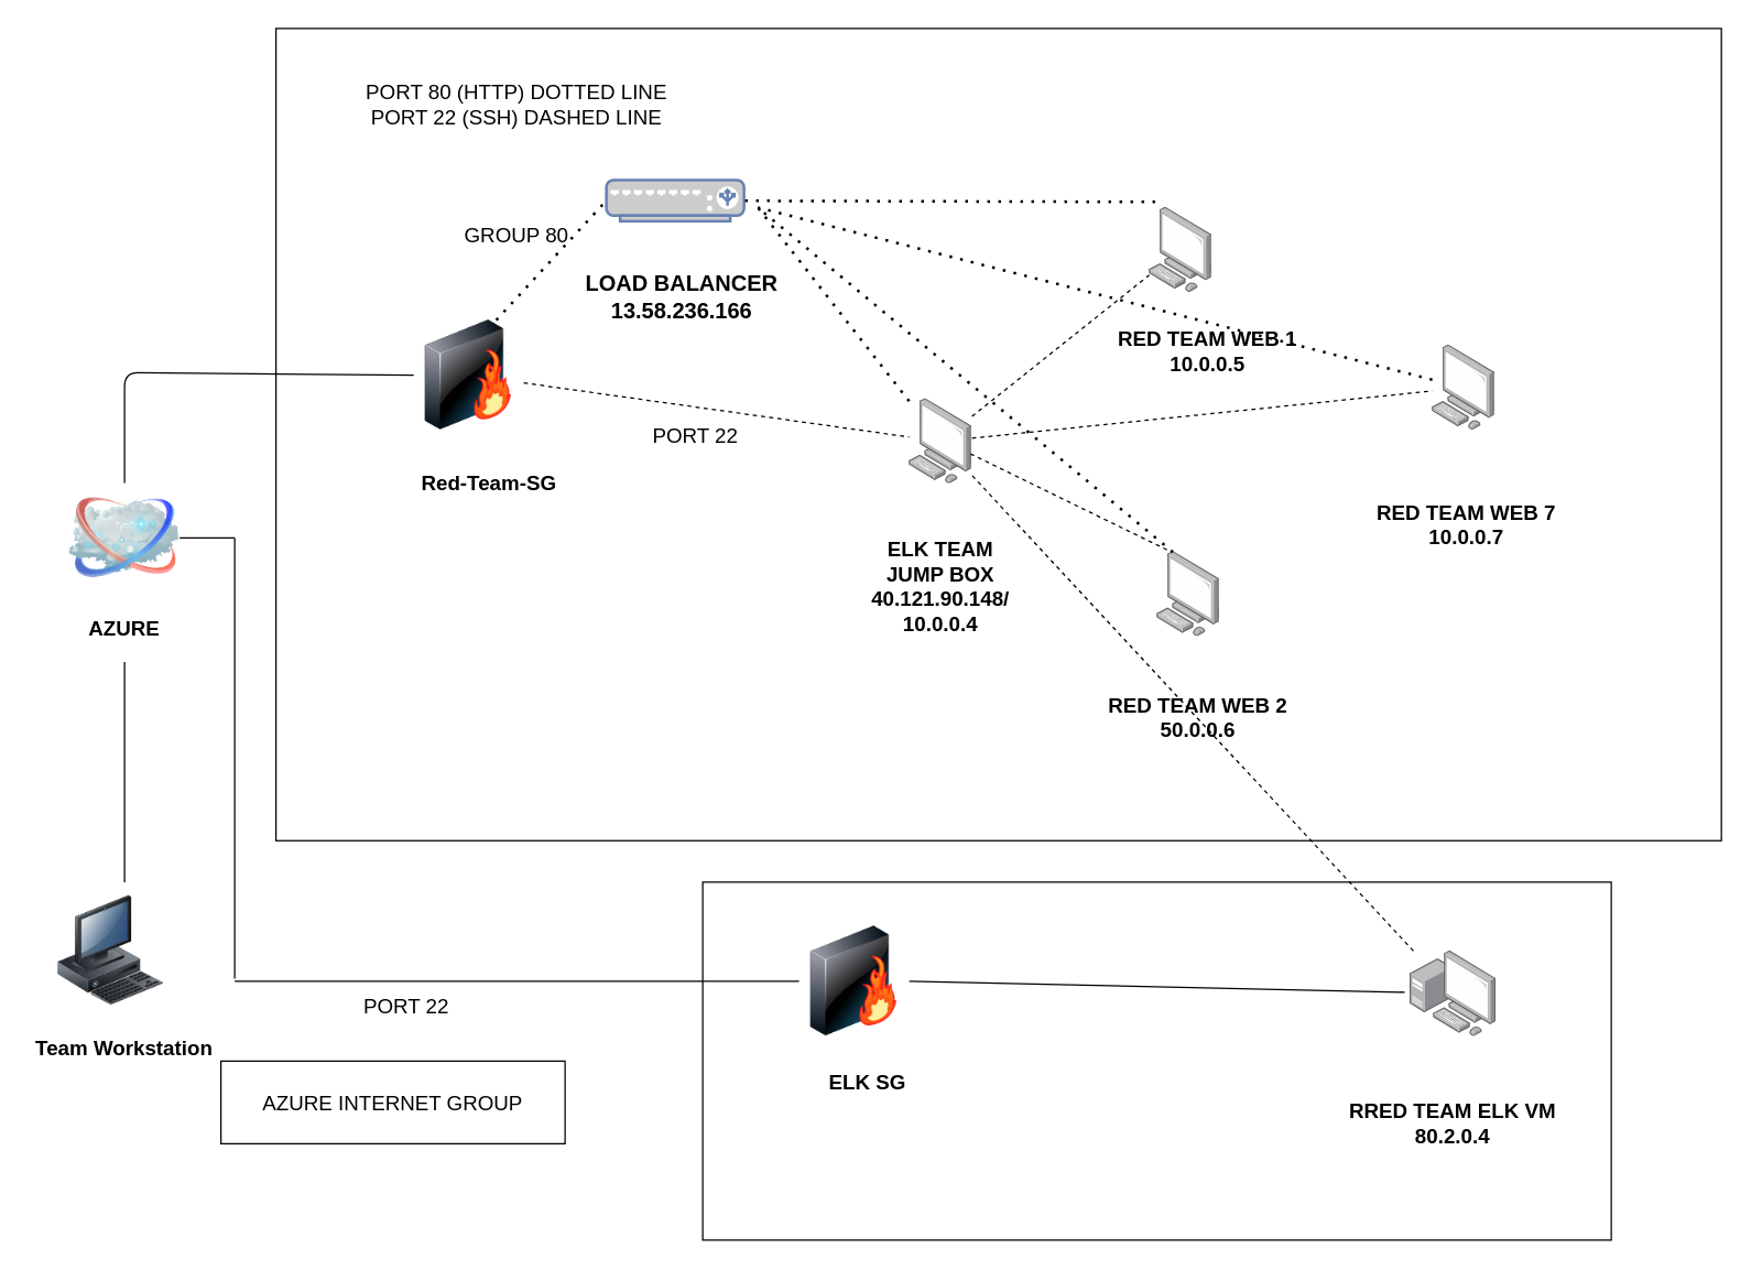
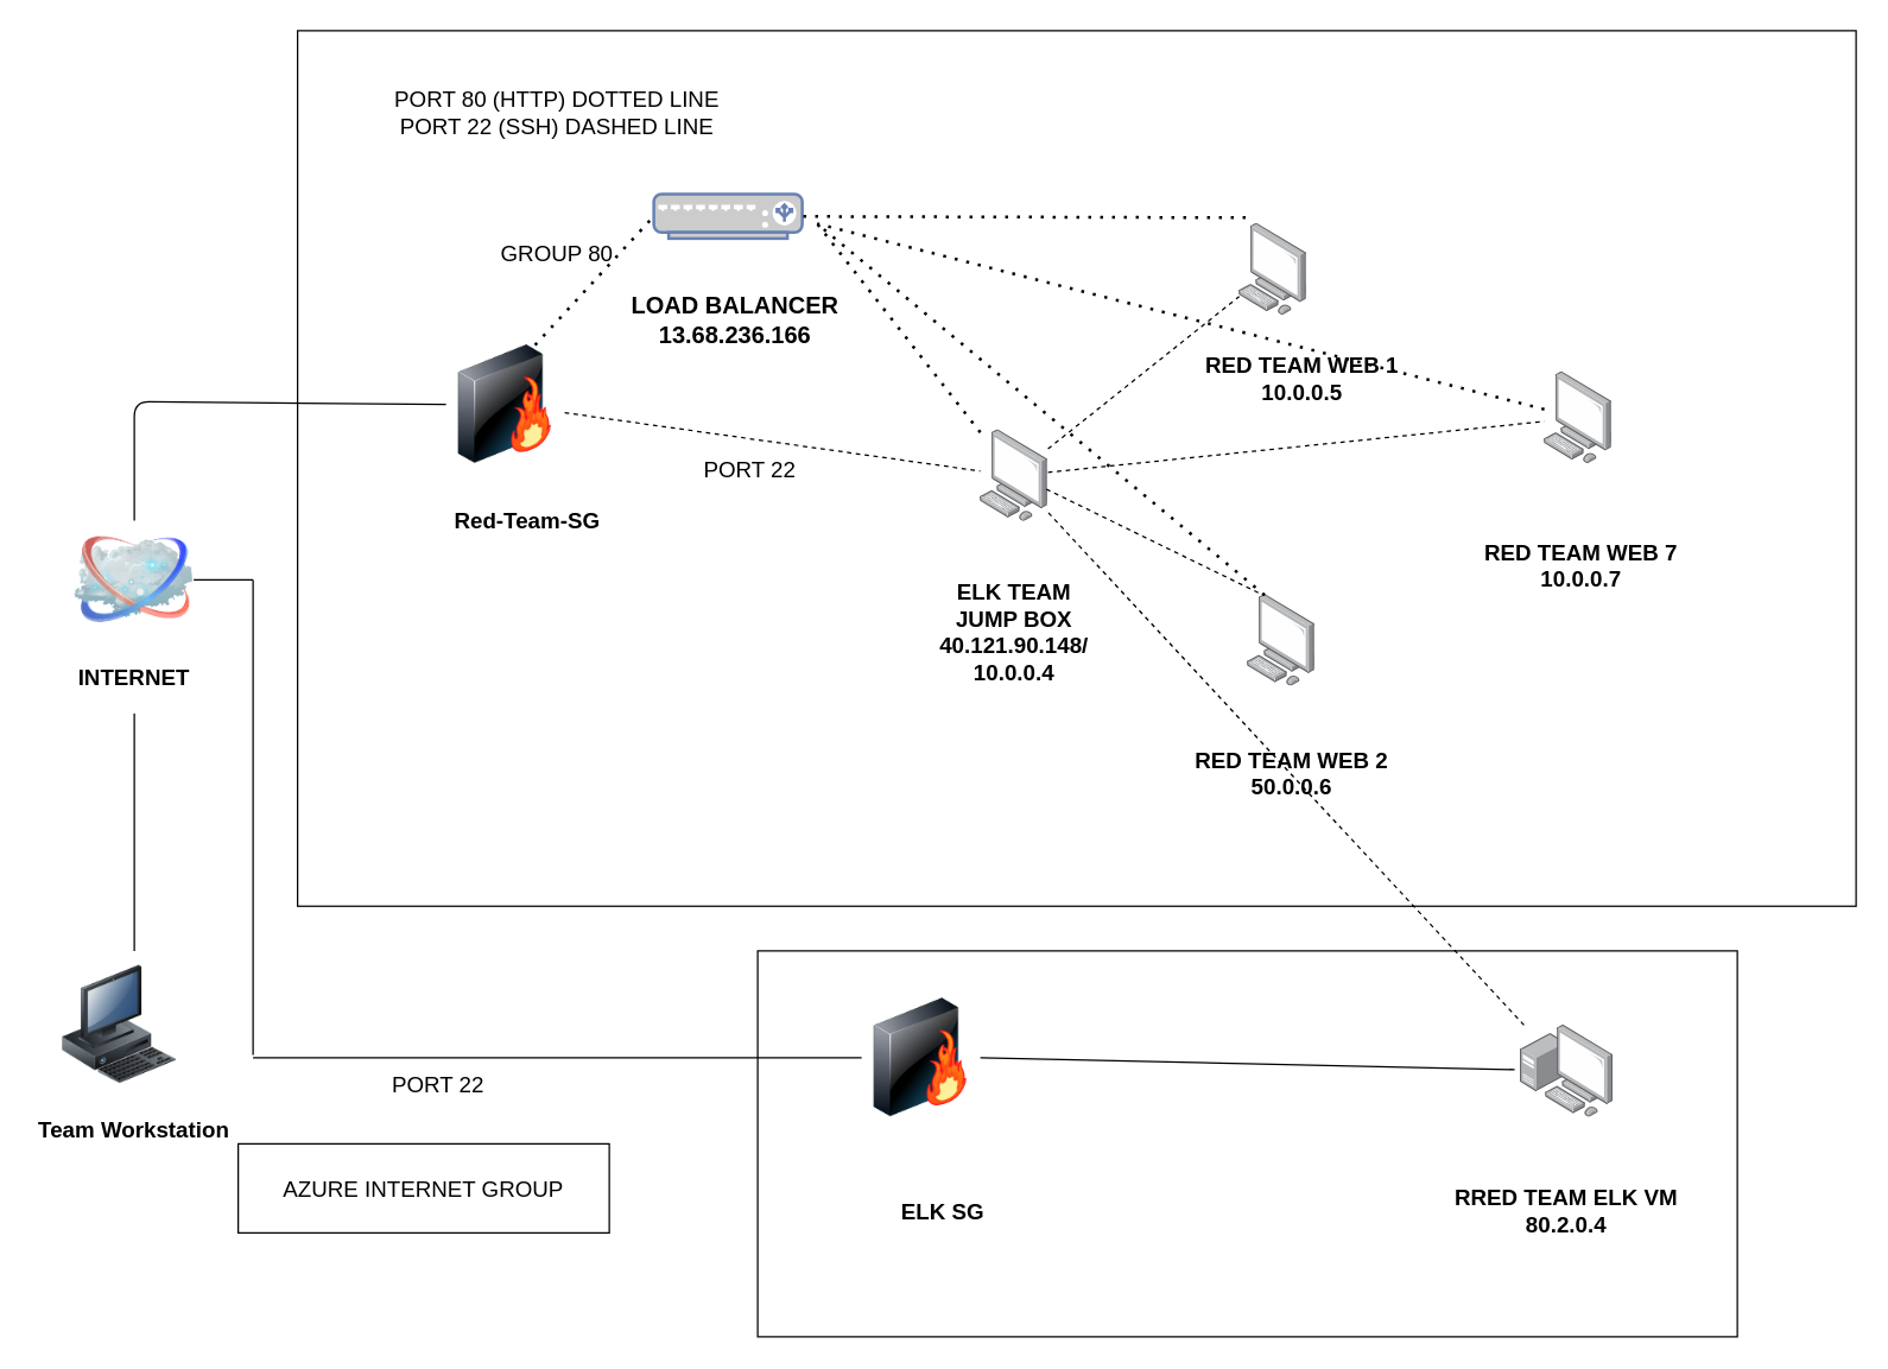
  <mxCell id="0" />
  <mxCell id="1" parent="0" />
  <mxCell id="2" value="" style="rounded=0;whiteSpace=wrap;html=1;fontSize=15;" vertex="1" parent="1"><mxGeometry x="200" y="20" width="1050" height="589.9" as="geometry" /></mxCell>
  <mxCell id="3" value="" style="rounded=0;whiteSpace=wrap;html=1;fontSize=15;" vertex="1" parent="1"><mxGeometry x="510" y="640" width="660" height="260" as="geometry" /></mxCell>
  <mxCell id="4" value="" style="rounded=0;whiteSpace=wrap;html=1;" vertex="1" parent="1"><mxGeometry x="880" y="20" width="120" as="geometry" /></mxCell>
  <mxCell id="5" value="" style="image;html=1;image=img/lib/clip_art/computers/Workstation_128x128.png" vertex="1" parent="1"><mxGeometry x="40" y="650" width="80" height="80" as="geometry" /></mxCell>
  <mxCell id="6" value="Team Workstation" style="text;html=1;strokeColor=none;fillColor=none;align=center;verticalAlign=middle;whiteSpace=wrap;rounded=0;fontStyle=1;fontSize=15;" vertex="1" parent="1"><mxGeometry x="20" y="750" width="140" height="20" as="geometry" /></mxCell>
  <mxCell id="7" value="" style="image;html=1;image=img/lib/clip_art/networking/Cloud_128x128.png" vertex="1" parent="1"><mxGeometry x="50" y="350" width="80" height="80" as="geometry" /></mxCell>
- <mxCell id="8" value="AZURE" style="text;html=1;strokeColor=none;fillColor=none;align=center;verticalAlign=middle;whiteSpace=wrap;rounded=0;fontStyle=1;fontSize=15;" vertex="1" parent="1"><mxGeometry x="25" y="430" width="130" height="50" as="geometry" /></mxCell>
+ <mxCell id="8" value="INTERNET" style="text;html=1;strokeColor=none;fillColor=none;align=center;verticalAlign=middle;whiteSpace=wrap;rounded=0;fontStyle=1;fontSize=15;" vertex="1" parent="1"><mxGeometry x="25" y="430" width="130" height="50" as="geometry" /></mxCell>
  <mxCell id="9" value="" style="image;html=1;image=img/lib/clip_art/networking/Firewall-page1_128x128.png" vertex="1" parent="1"><mxGeometry x="300" y="231.8" width="80" height="80" as="geometry" /></mxCell>
  <mxCell id="10" value="Red-Team-SG" style="text;html=1;strokeColor=none;fillColor=none;align=center;verticalAlign=middle;whiteSpace=wrap;rounded=0;fontSize=15;fontStyle=1" vertex="1" parent="1"><mxGeometry x="270" y="320" width="170" height="60" as="geometry" /></mxCell>
  <mxCell id="11" value="" style="endArrow=none;html=1;entryX=0.5;entryY=1;entryDx=0;entryDy=0;" edge="1" parent="1" target="8"><mxGeometry width="50" height="50" relative="1" as="geometry"><mxPoint x="90" y="640" as="sourcePoint" /><mxPoint x="100" y="590" as="targetPoint" /></mxGeometry></mxCell>
  <mxCell id="12" value="" style="endArrow=none;html=1;exitX=0.5;exitY=0;exitDx=0;exitDy=0;entryX=0;entryY=0.5;entryDx=0;entryDy=0;" edge="1" parent="1" source="7" target="9"><mxGeometry width="50" height="50" relative="1" as="geometry"><mxPoint x="300" y="440" as="sourcePoint" /><mxPoint x="350" y="390" as="targetPoint" /><Array as="points"><mxPoint x="90" y="270" /></Array></mxGeometry></mxCell>
  <mxCell id="13" value="" style="fontColor=#0066CC;verticalAlign=top;verticalLabelPosition=bottom;labelPosition=center;align=center;html=1;outlineConnect=0;fillColor=#CCCCCC;strokeColor=#6881B3;gradientColor=none;gradientDirection=north;strokeWidth=2;shape=mxgraph.networks.load_balancer;" vertex="1" parent="1"><mxGeometry x="440" y="130" width="100" height="30" as="geometry" /></mxCell>
- <mxCell id="14" value="&lt;span style=&quot;font-size: 16px&quot;&gt;LOAD BALANCER&lt;br&gt;13.58.236.166&lt;br&gt;&lt;/span&gt;" style="text;html=1;strokeColor=none;fillColor=none;align=center;verticalAlign=middle;whiteSpace=wrap;rounded=0;fontStyle=1" vertex="1" parent="1"><mxGeometry x="420" y="180" width="150" height="70" as="geometry" /></mxCell>
+ <mxCell id="14" value="&lt;span style=&quot;font-size: 16px&quot;&gt;LOAD BALANCER&lt;br&gt;13.68.236.166&lt;br&gt;&lt;/span&gt;" style="text;html=1;strokeColor=none;fillColor=none;align=center;verticalAlign=middle;whiteSpace=wrap;rounded=0;fontStyle=1" vertex="1" parent="1"><mxGeometry x="420" y="180" width="150" height="70" as="geometry" /></mxCell>
  <mxCell id="15" value="" style="points=[];aspect=fixed;html=1;align=center;shadow=0;dashed=0;image;image=img/lib/allied_telesis/computer_and_terminals/Personal_Computer.svg;" vertex="1" parent="1"><mxGeometry x="660" y="289" width="45.6" height="61.8" as="geometry" /></mxCell>
  <mxCell id="16" value="" style="points=[];aspect=fixed;html=1;align=center;shadow=0;dashed=0;image;image=img/lib/allied_telesis/computer_and_terminals/Personal_Computer.svg;" vertex="1" parent="1"><mxGeometry x="834.4" y="150" width="45.6" height="61.8" as="geometry" /></mxCell>
  <mxCell id="17" value="" style="points=[];aspect=fixed;html=1;align=center;shadow=0;dashed=0;image;image=img/lib/allied_telesis/computer_and_terminals/Personal_Computer.svg;" vertex="1" parent="1"><mxGeometry x="840" y="400" width="45.6" height="61.8" as="geometry" /></mxCell>
  <mxCell id="18" value="" style="points=[];aspect=fixed;html=1;align=center;shadow=0;dashed=0;image;image=img/lib/allied_telesis/computer_and_terminals/Personal_Computer.svg;" vertex="1" parent="1"><mxGeometry x="1040" y="250" width="45.6" height="61.8" as="geometry" /></mxCell>
  <mxCell id="19" value="" style="points=[];aspect=fixed;html=1;align=center;shadow=0;dashed=0;image;image=img/lib/allied_telesis/computer_and_terminals/Personal_Computer_with_Server.svg;" vertex="1" parent="1"><mxGeometry x="1024" y="690" width="62.4" height="62.4" as="geometry" /></mxCell>
  <mxCell id="20" value="" style="image;html=1;image=img/lib/clip_art/networking/Firewall-page1_128x128.png" vertex="1" parent="1"><mxGeometry x="580" y="672" width="80" height="80" as="geometry" /></mxCell>
  <mxCell id="21" value="ELK TEAM&lt;br&gt;JUMP BOX&lt;br&gt;40.121.90.148/&lt;br&gt;10.0.0.4" style="text;html=1;strokeColor=none;fillColor=none;align=center;verticalAlign=middle;whiteSpace=wrap;rounded=0;fontSize=15;fontStyle=1" vertex="1" parent="1"><mxGeometry x="612.8" y="360" width="140" height="130" as="geometry" /></mxCell>
  <mxCell id="22" value="RED TEAM WEB 1&lt;br style=&quot;font-size: 15px;&quot;&gt;10.0.0.5" style="text;html=1;strokeColor=none;fillColor=none;align=center;verticalAlign=middle;whiteSpace=wrap;rounded=0;fontSize=15;fontStyle=1" vertex="1" parent="1"><mxGeometry x="787.2" y="220" width="180" height="68" as="geometry" /></mxCell>
  <mxCell id="23" value="RED TEAM WEB 2&lt;br style=&quot;font-size: 15px;&quot;&gt;50.0.0.6" style="text;html=1;strokeColor=none;fillColor=none;align=center;verticalAlign=middle;whiteSpace=wrap;rounded=0;fontSize=15;fontStyle=1" vertex="1" parent="1"><mxGeometry x="780" y="480" width="180" height="80" as="geometry" /></mxCell>
  <mxCell id="24" value="RED TEAM WEB 7&lt;br style=&quot;font-size: 15px;&quot;&gt;10.0.0.7" style="text;html=1;strokeColor=none;fillColor=none;align=center;verticalAlign=middle;whiteSpace=wrap;rounded=0;fontSize=15;fontStyle=1" vertex="1" parent="1"><mxGeometry x="980" y="330" width="170" height="100" as="geometry" /></mxCell>
  <mxCell id="25" value="RRED TEAM ELK VM&lt;br style=&quot;font-size: 15px;&quot;&gt;80.2.0.4" style="text;html=1;strokeColor=none;fillColor=none;align=center;verticalAlign=middle;whiteSpace=wrap;rounded=0;fontSize=15;fontStyle=1" vertex="1" parent="1"><mxGeometry x="960" y="770" width="190" height="90" as="geometry" /></mxCell>
- <mxCell id="26" value="ELK SG" style="text;html=1;strokeColor=none;fillColor=none;align=center;verticalAlign=middle;whiteSpace=wrap;rounded=0;fontSize=15;fontStyle=1" vertex="1" parent="1"><mxGeometry x="520" y="760" width="220" height="50" as="geometry" /></mxCell>
+ <mxCell id="26" value="ELK SG" style="text;html=1;strokeColor=none;fillColor=none;align=center;verticalAlign=middle;whiteSpace=wrap;rounded=0;fontSize=15;fontStyle=1" vertex="1" parent="1"><mxGeometry x="525" y="790" width="220" height="50" as="geometry" /></mxCell>
  <mxCell id="27" value="" style="endArrow=none;html=1;fontSize=15;entryX=0;entryY=0.5;entryDx=0;entryDy=0;" edge="1" parent="1" target="20"><mxGeometry width="50" height="50" relative="1" as="geometry"><mxPoint x="170" y="712" as="sourcePoint" /><mxPoint x="340" y="700" as="targetPoint" /></mxGeometry></mxCell>
  <mxCell id="28" value="" style="endArrow=none;html=1;fontSize=15;" edge="1" parent="1"><mxGeometry width="50" height="50" relative="1" as="geometry"><mxPoint x="170" y="390" as="sourcePoint" /><mxPoint x="170" y="710" as="targetPoint" /></mxGeometry></mxCell>
  <mxCell id="29" value="" style="endArrow=none;html=1;fontSize=15;exitX=1;exitY=0.5;exitDx=0;exitDy=0;" edge="1" parent="1" source="7"><mxGeometry width="50" height="50" relative="1" as="geometry"><mxPoint x="140" y="410" as="sourcePoint" /><mxPoint x="170" y="390" as="targetPoint" /></mxGeometry></mxCell>
  <mxCell id="30" value="" style="endArrow=none;html=1;fontSize=15;entryX=1;entryY=0.5;entryDx=0;entryDy=0;" edge="1" parent="1" target="20"><mxGeometry width="50" height="50" relative="1" as="geometry"><mxPoint x="1020" y="720" as="sourcePoint" /><mxPoint x="900" y="700" as="targetPoint" /></mxGeometry></mxCell>
  <mxCell id="31" value="" style="endArrow=none;dashed=1;html=1;dashPattern=1 3;strokeWidth=2;fontSize=15;exitX=0.095;exitY=-0.065;exitDx=0;exitDy=0;exitPerimeter=0;" edge="1" parent="1" source="16" target="13"><mxGeometry width="50" height="50" relative="1" as="geometry"><mxPoint x="680" y="150" as="sourcePoint" /><mxPoint x="730" y="100" as="targetPoint" /></mxGeometry></mxCell>
  <mxCell id="32" value="" style="endArrow=none;dashed=1;html=1;dashPattern=1 3;strokeWidth=2;fontSize=15;" edge="1" parent="1" source="15"><mxGeometry width="50" height="50" relative="1" as="geometry"><mxPoint x="640" y="260" as="sourcePoint" /><mxPoint x="550" y="150" as="targetPoint" /></mxGeometry></mxCell>
  <mxCell id="33" value="" style="endArrow=none;dashed=1;html=1;dashPattern=1 3;strokeWidth=2;fontSize=15;exitX=0.254;exitY=0.005;exitDx=0;exitDy=0;exitPerimeter=0;" edge="1" parent="1" source="17"><mxGeometry width="50" height="50" relative="1" as="geometry"><mxPoint x="800" y="370" as="sourcePoint" /><mxPoint x="550" y="150" as="targetPoint" /></mxGeometry></mxCell>
  <mxCell id="34" value="" style="endArrow=none;dashed=1;html=1;dashPattern=1 3;strokeWidth=2;fontSize=15;" edge="1" parent="1" source="18"><mxGeometry width="50" height="50" relative="1" as="geometry"><mxPoint x="1040" y="240" as="sourcePoint" /><mxPoint x="550" y="150" as="targetPoint" /></mxGeometry></mxCell>
  <mxCell id="35" value="" style="endArrow=none;dashed=1;html=1;fontSize=15;" edge="1" parent="1" source="9" target="15"><mxGeometry width="50" height="50" relative="1" as="geometry"><mxPoint x="510" y="370" as="sourcePoint" /><mxPoint x="560" y="320" as="targetPoint" /></mxGeometry></mxCell>
  <mxCell id="36" value="" style="endArrow=none;dashed=1;html=1;fontSize=15;" edge="1" parent="1" source="15" target="18"><mxGeometry width="50" height="50" relative="1" as="geometry"><mxPoint x="840" y="350" as="sourcePoint" /><mxPoint x="890" y="300" as="targetPoint" /></mxGeometry></mxCell>
  <mxCell id="37" value="" style="endArrow=none;dashed=1;html=1;fontSize=15;exitX=0.974;exitY=0.645;exitDx=0;exitDy=0;exitPerimeter=0;" edge="1" parent="1" source="15"><mxGeometry width="50" height="50" relative="1" as="geometry"><mxPoint x="890" y="390" as="sourcePoint" /><mxPoint x="850" y="400" as="targetPoint" /></mxGeometry></mxCell>
  <mxCell id="38" value="" style="endArrow=none;dashed=1;html=1;fontSize=15;" edge="1" parent="1" source="15" target="16"><mxGeometry width="50" height="50" relative="1" as="geometry"><mxPoint x="730" y="260" as="sourcePoint" /><mxPoint x="780" y="210" as="targetPoint" /></mxGeometry></mxCell>
  <mxCell id="39" value="GROUP 80" style="text;html=1;strokeColor=none;fillColor=none;align=center;verticalAlign=middle;whiteSpace=wrap;rounded=0;fontSize=15;" vertex="1" parent="1"><mxGeometry x="300" y="160" width="150" height="20" as="geometry" /></mxCell>
  <mxCell id="40" value="" style="endArrow=none;dashed=1;html=1;dashPattern=1 3;strokeWidth=2;fontSize=15;exitX=0.75;exitY=0;exitDx=0;exitDy=0;entryX=0;entryY=0.5;entryDx=0;entryDy=0;entryPerimeter=0;" edge="1" parent="1" source="9" target="13"><mxGeometry width="50" height="50" relative="1" as="geometry"><mxPoint x="390" y="220" as="sourcePoint" /><mxPoint x="440" y="170" as="targetPoint" /></mxGeometry></mxCell>
  <mxCell id="41" value="PORT 22" style="text;html=1;strokeColor=none;fillColor=none;align=center;verticalAlign=middle;whiteSpace=wrap;rounded=0;fontSize=15;" vertex="1" parent="1"><mxGeometry x="430" y="304.95" width="150" height="20" as="geometry" /></mxCell>
  <mxCell id="42" value="PORT 22" style="text;html=1;strokeColor=none;fillColor=none;align=center;verticalAlign=middle;whiteSpace=wrap;rounded=0;fontSize=15;" vertex="1" parent="1"><mxGeometry x="210" y="720" width="170" height="20" as="geometry" /></mxCell>
  <mxCell id="43" value="PORT 80 (HTTP) DOTTED LINE&lt;br&gt;PORT 22 (SSH) DASHED LINE" style="text;html=1;strokeColor=none;fillColor=none;align=center;verticalAlign=middle;whiteSpace=wrap;rounded=0;fontSize=15;" vertex="1" parent="1"><mxGeometry x="215" y="30" width="320" height="90" as="geometry" /></mxCell>
  <mxCell id="44" value="" style="endArrow=none;dashed=1;html=1;fontSize=15;" edge="1" parent="1" source="19" target="15"><mxGeometry width="50" height="50" relative="1" as="geometry"><mxPoint x="960" y="690" as="sourcePoint" /><mxPoint x="1010" y="640" as="targetPoint" /></mxGeometry></mxCell>
  <mxCell id="45" value="" style="rounded=0;whiteSpace=wrap;html=1;fontSize=15;" vertex="1" parent="1"><mxGeometry x="160" y="770" width="250" height="60" as="geometry" /></mxCell>
  <mxCell id="46" value="AZURE INTERNET GROUP" style="text;html=1;strokeColor=none;fillColor=none;align=center;verticalAlign=middle;whiteSpace=wrap;rounded=0;fontSize=15;" vertex="1" parent="1"><mxGeometry x="180" y="790" width="210" height="20" as="geometry" /></mxCell>
